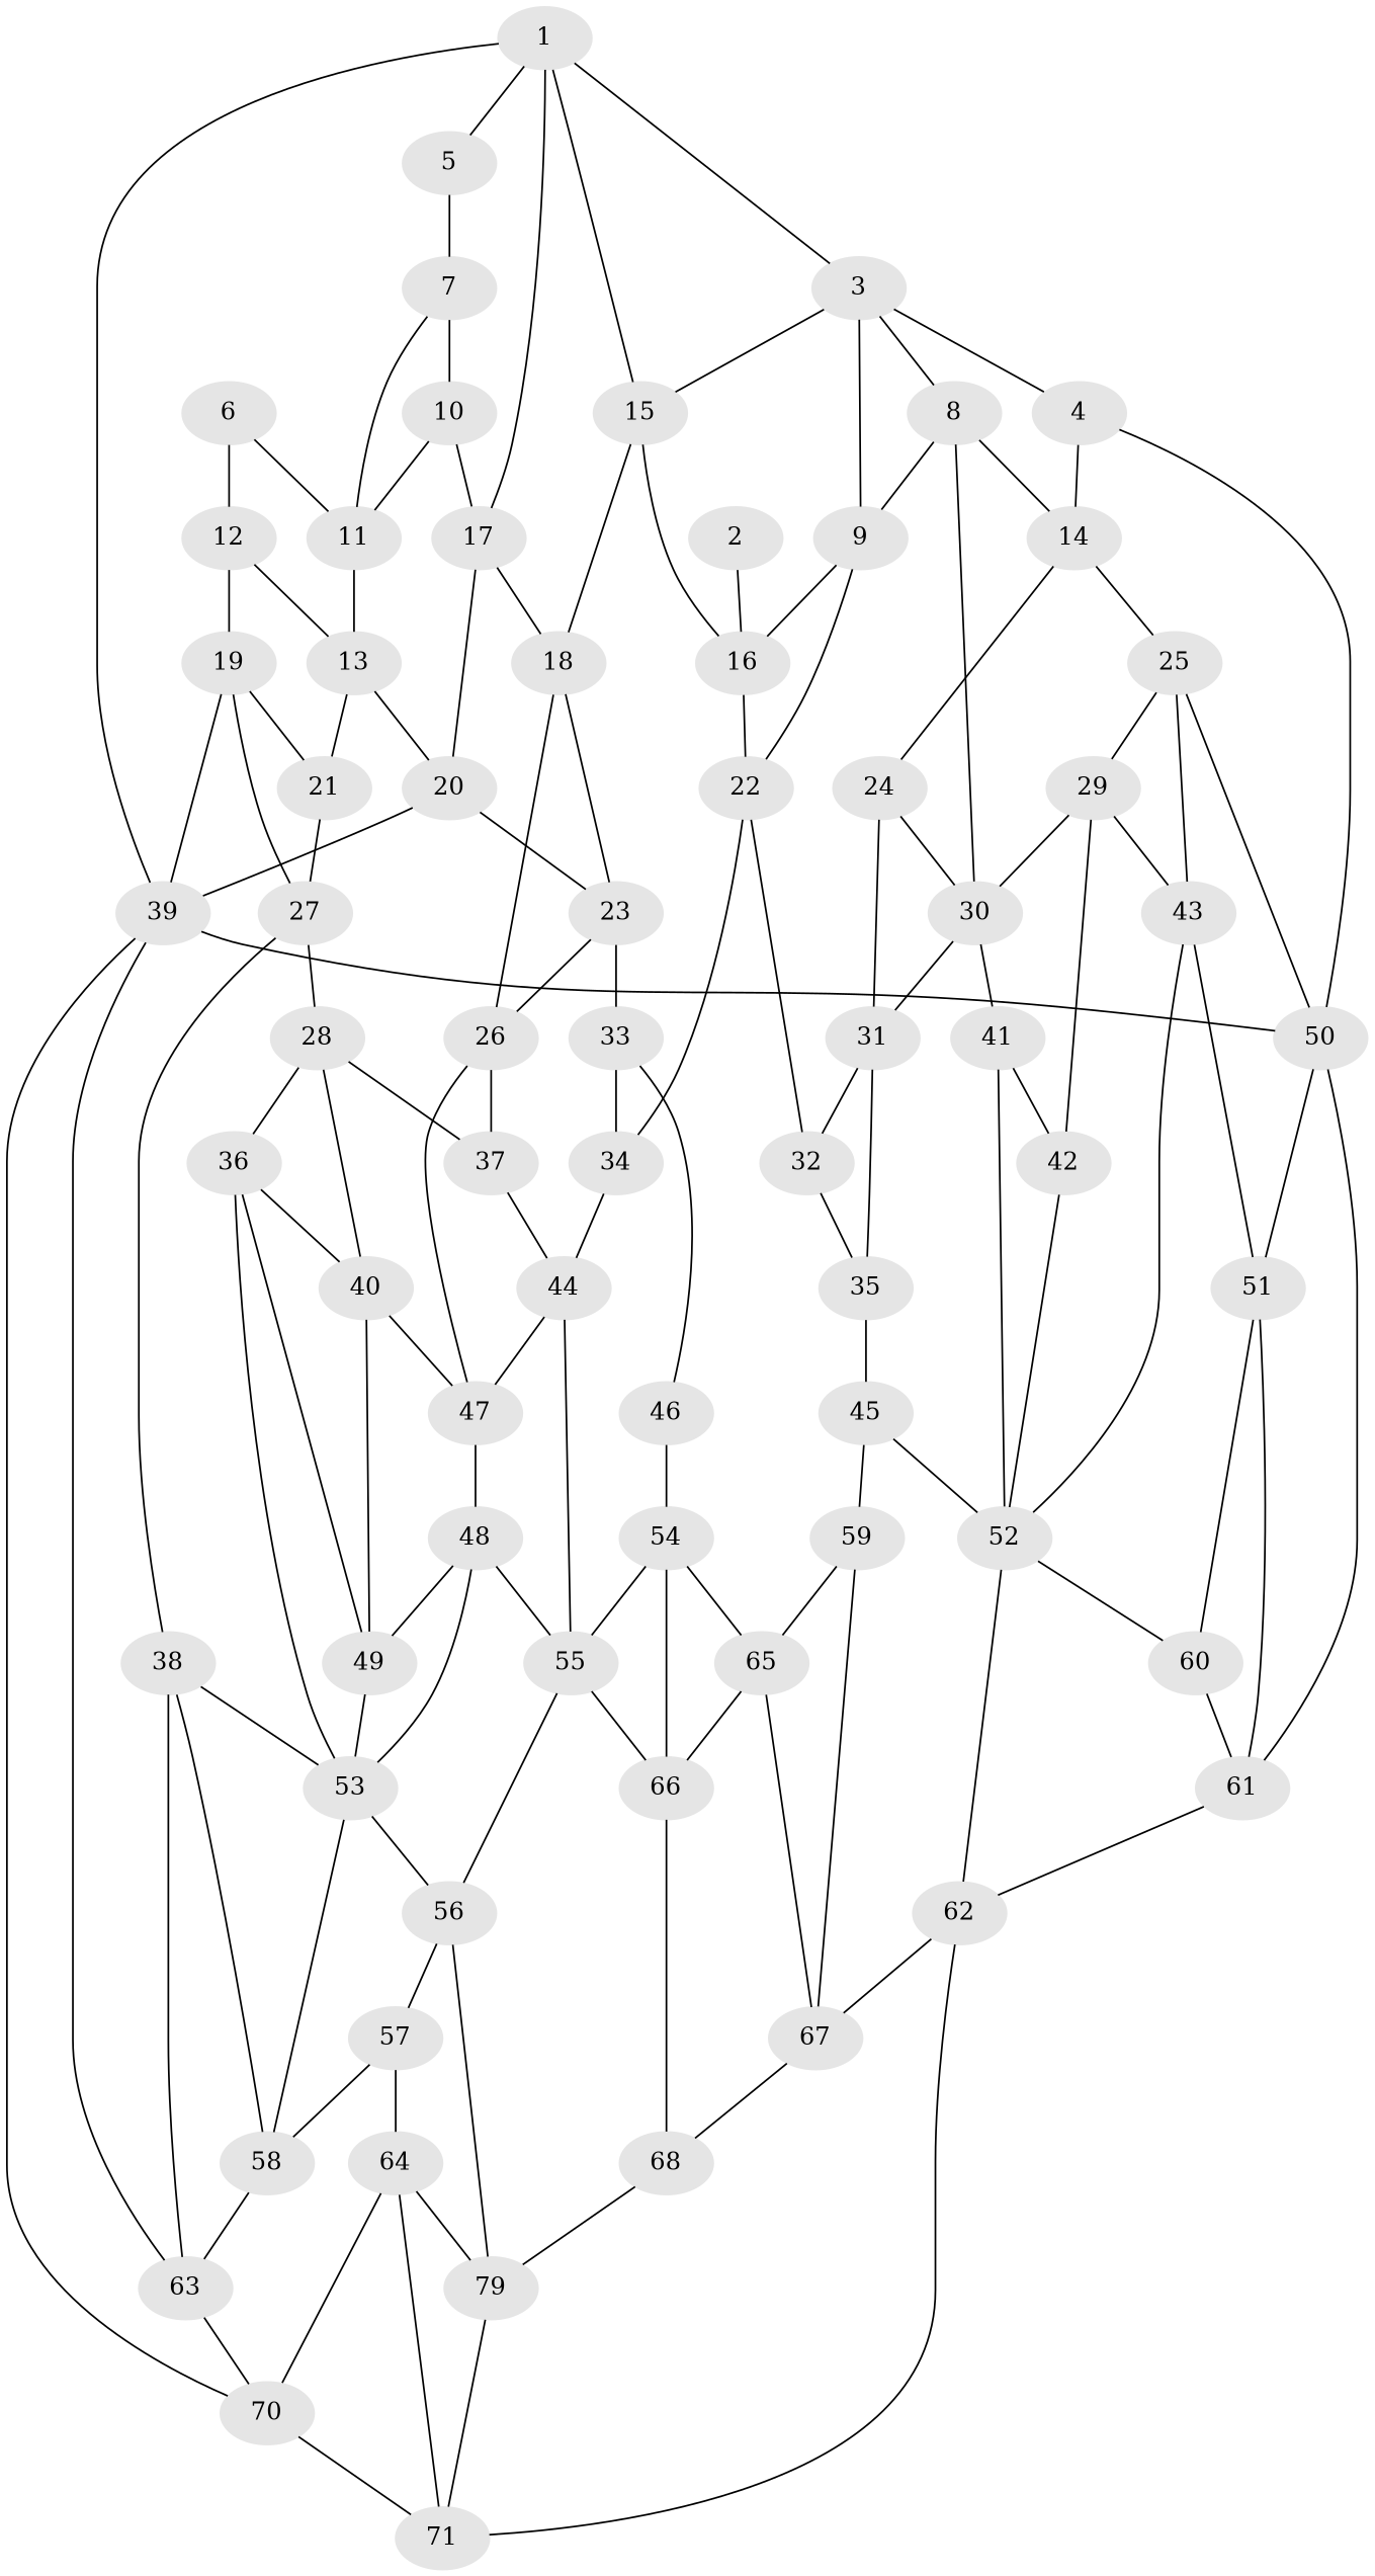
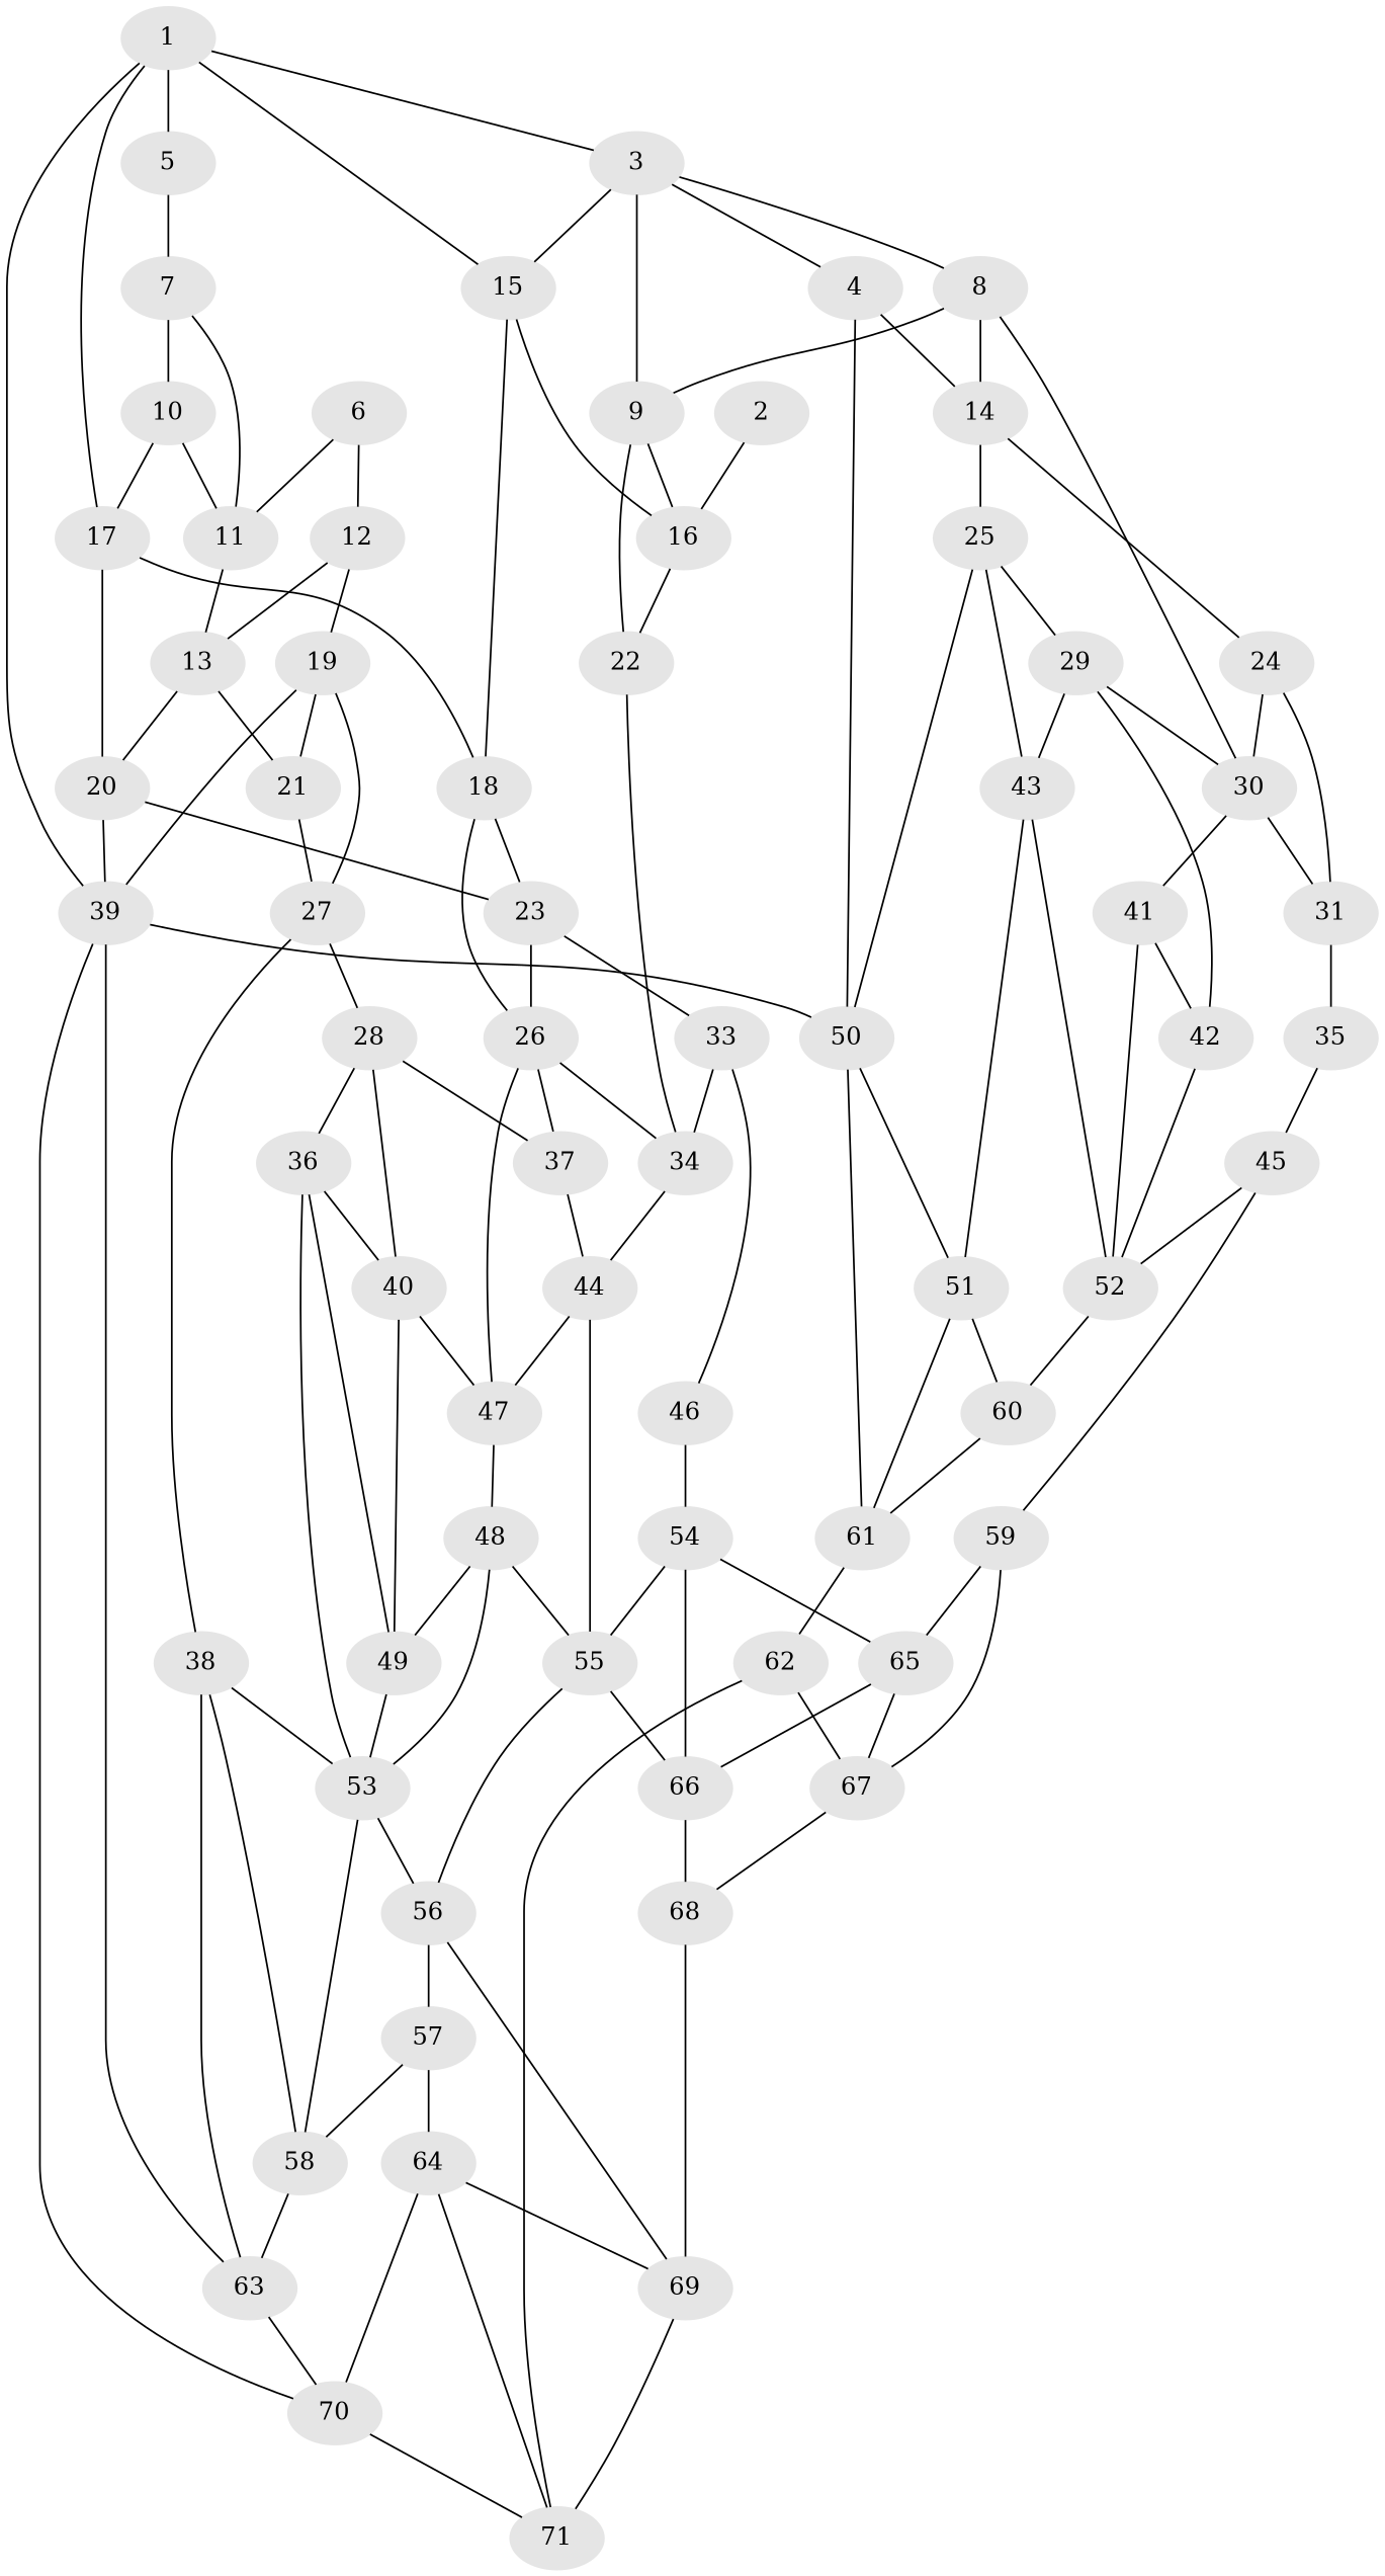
  graph {
    node [color=gray90 style=filled]
    edge [weight=1.0]
    1
    3
    5
    15
    17
    39
    4
    8
    9
    7
    16
    18
    20
    50
    63
    70
    2
    22
    14
    30
    24
    25
    51
    61
    11
    10
    6
    12
    13
    19
    31
-   32
    34
    21
    27
    23
    29
    43
    26
    33
    37
    47
    28
    38
    35
    44
    41
    42
    52
    36
    40
    53
    58
    49
    45
    46
    54
    55
    59
    56
    48
    71
    60
    62
    66
    65
    67
    57
-   69 [label=79]
+   69
    68
    64
    1 -- 3
    1 -- 5
    1 -- 15
    1 -- 17
    1 -- 39
    3 -- 15
    3 -- 4
    3 -- 8
    3 -- 9
    5 -- 7
    15 -- 16
    15 -- 18
    17 -- 18
    17 -- 20
    39 -- 50 [weight=2.0]
    39 -- 63
    39 -- 70
    4 -- 50
    4 -- 14
    8 -- 9
    8 -- 14
    8 -- 30
    9 -- 16
    9 -- 22
    7 -- 11
    7 -- 10 [weight=2.0]
    16 -- 22
    18 -- 23
    18 -- 26
    20 -- 39
    20 -- 23
    50 -- 51
    50 -- 61
    63 -- 70
    70 -- 71
    2 -- 16
-   22 -- 32
    22 -- 34
    14 -- 24
    14 -- 25
    30 -- 31
    30 -- 41
    24 -- 30
    24 -- 31
    25 -- 50
    25 -- 29
    25 -- 43
    51 -- 61
    51 -- 60
    61 -- 62
    11 -- 13
    10 -- 17
    10 -- 11
    6 -- 11
    6 -- 12 [weight=2.0]
    12 -- 13
    12 -- 19
    13 -- 20
    13 -- 21
    19 -- 39
    19 -- 21
    19 -- 27
-   31 -- 32
    31 -- 35
-   32 -- 35
    34 -- 44
    21 -- 27
    27 -- 28
    27 -- 38
    23 -- 26
    23 -- 33
    29 -- 30
    29 -- 43
    29 -- 42
    43 -- 51
    43 -- 52
+   26 -- 34
    26 -- 37
    26 -- 47
    33 -- 34
    33 -- 46
    37 -- 44
    47 -- 48
    28 -- 37
    28 -- 36
    28 -- 40
    38 -- 63
    38 -- 53
    38 -- 58
    35 -- 45
    44 -- 47
    44 -- 55
    41 -- 42 [weight=2.0]
    41 -- 52
    42 -- 52
    52 -- 60
-   52 -- 62
    36 -- 40
    36 -- 53
    36 -- 49
    40 -- 47
    40 -- 49
    53 -- 58
    53 -- 56
    58 -- 63
    49 -- 53
    45 -- 52
    45 -- 59
    46 -- 54 [weight=2.0]
    54 -- 55 [weight=2.0]
    54 -- 66
    54 -- 65
    55 -- 56
    55 -- 66
    59 -- 65
    59 -- 67
    56 -- 57
    56 -- 69
    48 -- 53
    48 -- 49
    48 -- 55
    60 -- 61
    62 -- 71
    62 -- 67
    66 -- 68
    65 -- 66
    65 -- 67
    67 -- 68
    57 -- 58
    57 -- 64
    69 -- 71
    68 -- 69
    64 -- 70
    64 -- 71
    64 -- 69
  }
